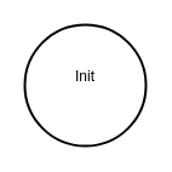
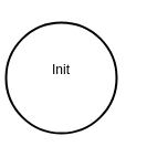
  <mxCell id="0" />
  <mxCell id="1" parent="0" />
- <mxCell id="2" value="&lt;div&gt;Init&lt;/div&gt;&lt;div&gt;&lt;br&gt;&lt;/div&gt;" style="strokeWidth=2;html=1;shape=mxgraph.flowchart.start_2;whiteSpace=wrap;" vertex="1" parent="1"><mxGeometry x="20" y="20" width="100" height="100" as="geometry" /></mxCell>
+ <mxCell id="2" value="&lt;div&gt;Init&lt;/div&gt;&lt;div&gt;&lt;br&gt;&lt;/div&gt;" style="strokeWidth=2;html=1;shape=mxgraph.flowchart.start_2;whiteSpace=wrap;" vertex="1" parent="1"><mxGeometry x="5" y="20" width="100" height="100" as="geometry" /></mxCell>
